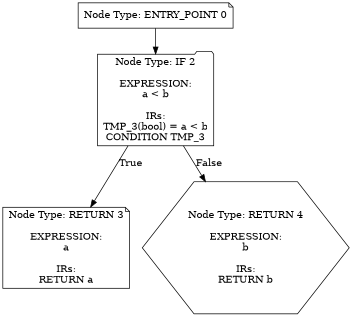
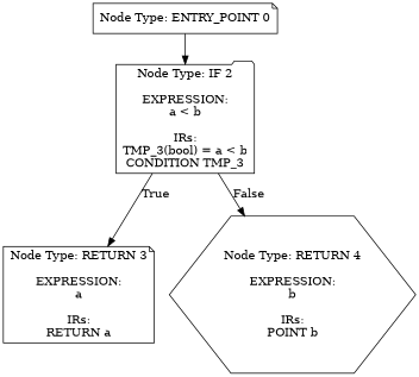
  digraph {
    node [shape=note]
    n1 [label="Node Type: ENTRY_POINT 0\n"]
    n2 [label="Node Type: IF 2\n\nEXPRESSION:\na < b\n\nIRs:\nTMP_3(bool) = a < b\nCONDITION TMP_3" shape=folder]
    n3 [label="Node Type: RETURN 3\n\nEXPRESSION:\na\n\nIRs:\nRETURN a"]
-   n4 [label="Node Type: RETURN 4\n\nEXPRESSION:\nb\n\nIRs:\nRETURN b" shape=hexagon]
+   n4 [label="Node Type: RETURN 4\n\nEXPRESSION:\nb\n\nIRs:\nPOINT b" shape=hexagon]
    n1 -> n2
    n2 -> n3 [label=True]
    n2 -> n4 [label=False]
  }
